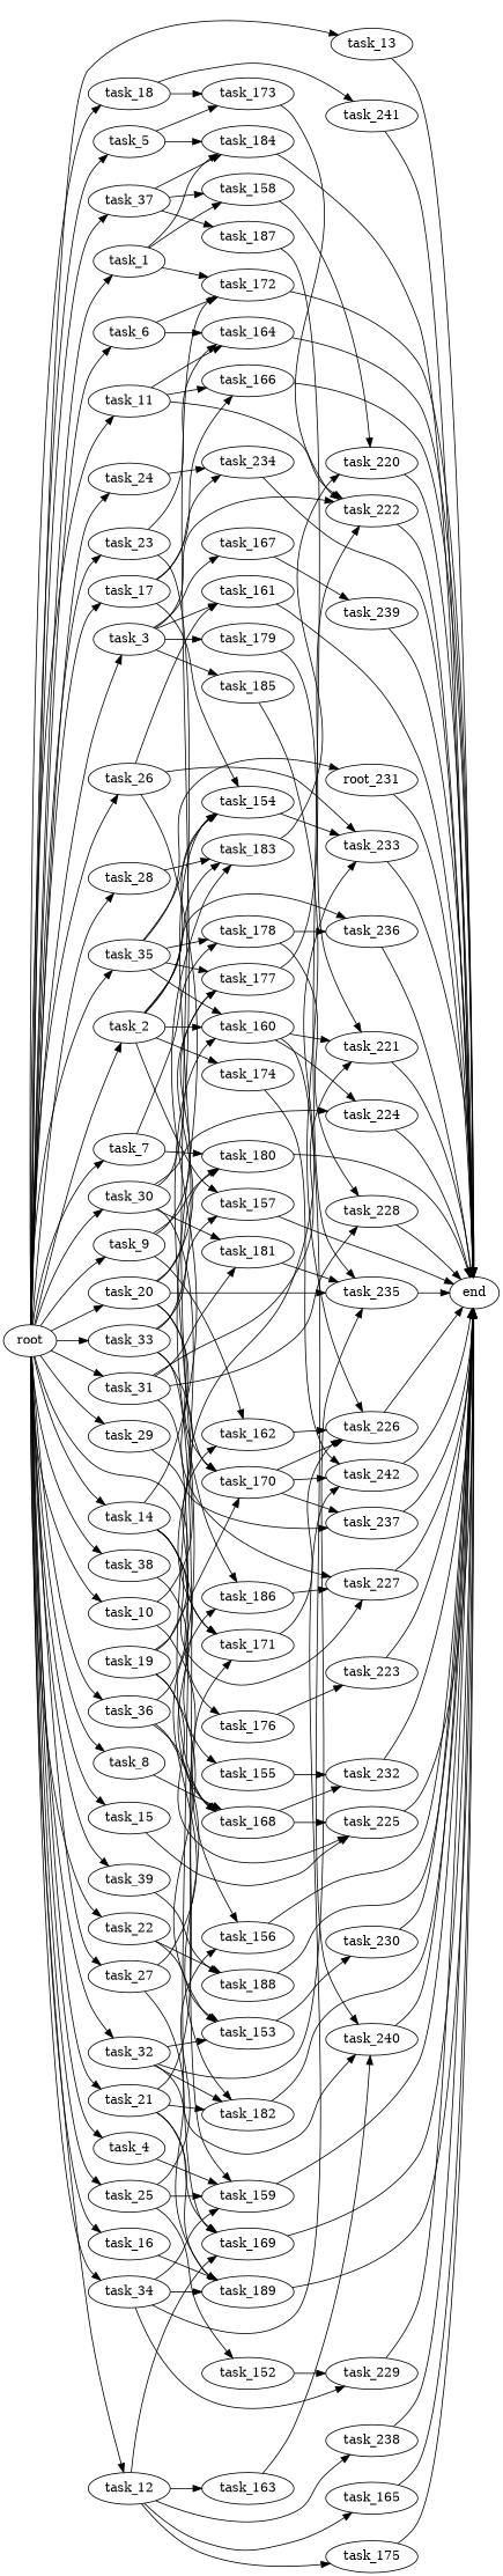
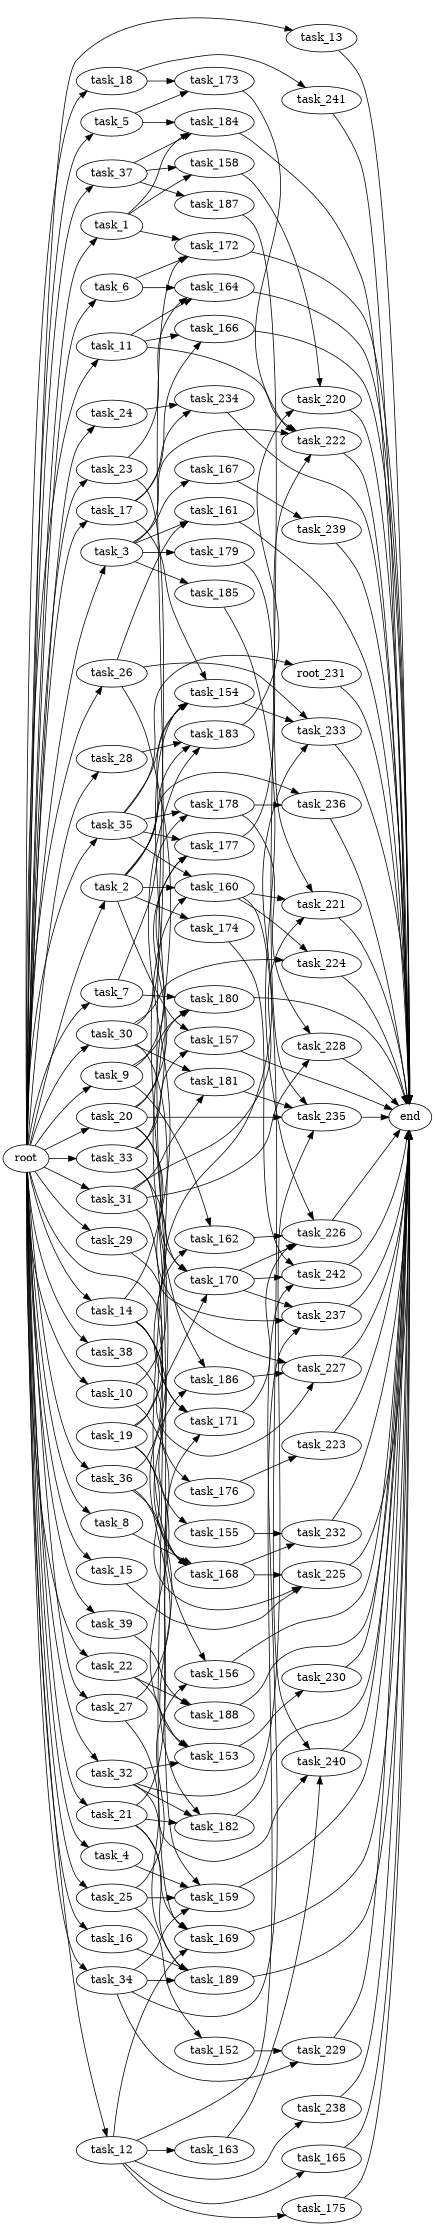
  digraph {
    rankdir=LR
    root
    task_1
    task_2
    task_3
    task_4
    task_5
    task_6
    task_7
    task_8
    task_9
    task_10
    task_11
    task_12
    task_13
    task_14
    task_15
    task_16
    task_17
    task_18
    task_20
    task_21
    task_22
    task_23
    task_24
    task_25
    task_26
    task_27
    task_28
    task_29
    task_30
    task_31
    task_32
    task_33
    task_34
    task_35
    task_36
    task_37
    task_38
    task_39
    task_171
    task_158
    task_172
    task_184
    task_154
    task_157
    task_160
    task_174
    task_183
    task_236
    task_161
    task_167
    task_179
    task_185
    task_222
    task_159
    task_173
    task_164
    task_178
    task_180
    task_168
    task_162
    task_177
    task_156
    task_233
    task_166
    task_163
    task_165
    task_169
    task_175
    task_237
    task_238
    end
    task_176
    task_227
    task_225
    task_189
    task_234
    task_241
    task_19
    task_153
    task_170
    task_235
    task_182
    task_188
    task_152
    task_186
    task_181
    task_224
    task_221
    task_228
    task_240
    task_229
    task_242
    n94 [label=root_231]
    task_187
    task_155
    task_220
    task_239
    task_226
    task_232
    task_223
    task_230
    root -> task_1
    root -> task_2
    root -> task_3
    root -> task_4
    root -> task_5
    root -> task_6
    root -> task_7
    root -> task_8
    root -> task_9
    root -> task_10
    root -> task_11
    root -> task_12
    root -> task_13
    root -> task_14
    root -> task_15
    root -> task_16
    root -> task_17
    root -> task_18
    root -> task_20
    root -> task_21
    root -> task_22
    root -> task_23
    root -> task_24
    root -> task_25
    root -> task_26
    root -> task_27
    root -> task_28
    root -> task_29
    root -> task_30
    root -> task_31
    root -> task_32
    root -> task_33
    root -> task_34
    root -> task_35
    root -> task_36
    root -> task_37
    root -> task_38
    root -> task_39
    root -> task_171
    task_1 -> task_158
    task_1 -> task_172
    task_1 -> task_184
    task_2 -> task_154
    task_2 -> task_157
    task_2 -> task_160
    task_2 -> task_174
    task_2 -> task_183
    task_2 -> task_236
    task_3 -> task_161
    task_3 -> task_167
    task_3 -> task_179
    task_3 -> task_185
    task_3 -> task_222
    task_4 -> task_159
    task_5 -> task_184
    task_5 -> task_173
    task_6 -> task_172
    task_6 -> task_164
    task_7 -> task_178
    task_7 -> task_180
    task_8 -> task_168
    task_9 -> task_180
    task_9 -> task_162
    task_9 -> task_177
    task_10 -> task_156
    task_10 -> task_233
    task_11 -> task_222
    task_11 -> task_164
    task_11 -> task_166
    task_12 -> task_163
    task_12 -> task_165
    task_12 -> task_169
    task_12 -> task_175
+   task_12 -> task_237
    task_12 -> task_238
    task_13 -> end
    task_14 -> task_183
    task_14 -> task_168
    task_14 -> task_176
    task_14 -> task_227
    task_15 -> task_225
    task_16 -> task_189
    task_17 -> task_154
    task_17 -> task_166
    task_17 -> task_234
    task_18 -> task_173
    task_18 -> task_241
    task_20 -> task_180
    task_20 -> task_177
    task_20 -> task_227
    task_20 -> task_170
    task_20 -> task_235
    task_21 -> task_171
    task_21 -> task_169
    task_21 -> task_189
    task_21 -> task_182
    task_22 -> task_153
    task_22 -> task_188
    task_23 -> task_164
    task_23 -> task_170
    task_24 -> task_234
    task_25 -> task_159
    task_25 -> task_156
    task_25 -> task_152
    task_26 -> task_161
    task_26 -> task_233
    task_26 -> task_186
    task_27 -> task_189
    task_27 -> task_186
    task_28 -> task_183
    task_29 -> task_237
    task_30 -> task_172
    task_30 -> task_168
    task_30 -> task_181
    task_30 -> task_224
    task_31 -> task_169
    task_31 -> task_181
    task_31 -> task_221
    task_31 -> task_228
    task_32 -> task_153
    task_32 -> task_235
    task_32 -> task_182
    task_32 -> task_240
    task_33 -> task_171
    task_33 -> task_154
    task_33 -> task_157
    task_33 -> task_159
    task_34 -> task_159
    task_34 -> task_189
    task_34 -> task_229
    task_34 -> task_242
    task_35 -> task_154
    task_35 -> task_160
    task_35 -> task_178
    task_35 -> task_177
    task_35 -> n94
    task_36 -> task_160
    task_36 -> task_168
    task_36 -> task_182
    task_37 -> task_158
    task_37 -> task_184
    task_37 -> task_187
    task_38 -> task_155
    task_39 -> task_188
    task_171 -> task_226
    task_158 -> task_220
    task_172 -> end
    task_184 -> end
    task_154 -> task_233
    task_157 -> end
    task_160 -> task_224
    task_160 -> task_221
    task_160 -> task_240
    task_174 -> task_242
    task_183 -> task_220
    task_236 -> end
    task_161 -> end
    task_167 -> task_239
    task_179 -> task_221
    task_185 -> task_226
    task_222 -> end
    task_159 -> end
    task_173 -> task_222
    task_164 -> end
    task_178 -> task_236
    task_178 -> task_228
    task_180 -> end
    task_168 -> task_225
    task_168 -> task_232
    task_162 -> task_226
    task_177 -> task_222
    task_156 -> end
    task_233 -> end
    task_166 -> end
    task_163 -> task_240
    task_165 -> end
    task_169 -> end
    task_175 -> end
    task_237 -> end
    task_238 -> end
    task_176 -> task_223
    task_227 -> end
    task_225 -> end
    task_189 -> end
    task_234 -> end
    task_241 -> end
    task_19 -> task_162
    task_19 -> task_225
    task_19 -> task_153
    task_19 -> task_170
    task_153 -> task_230
    task_170 -> task_237
    task_170 -> task_242
    task_170 -> task_226
    task_235 -> end
    task_182 -> end
    task_188 -> end
    task_152 -> task_229
    task_186 -> task_227
    task_181 -> task_235
    task_224 -> end
    task_221 -> end
    task_228 -> end
    task_240 -> end
    task_229 -> end
    task_242 -> end
    n94 -> end
    task_187 -> task_235
    task_155 -> task_232
    task_220 -> end
    task_239 -> end
    task_226 -> end
    task_232 -> end
    task_223 -> end
    task_230 -> end
  }
